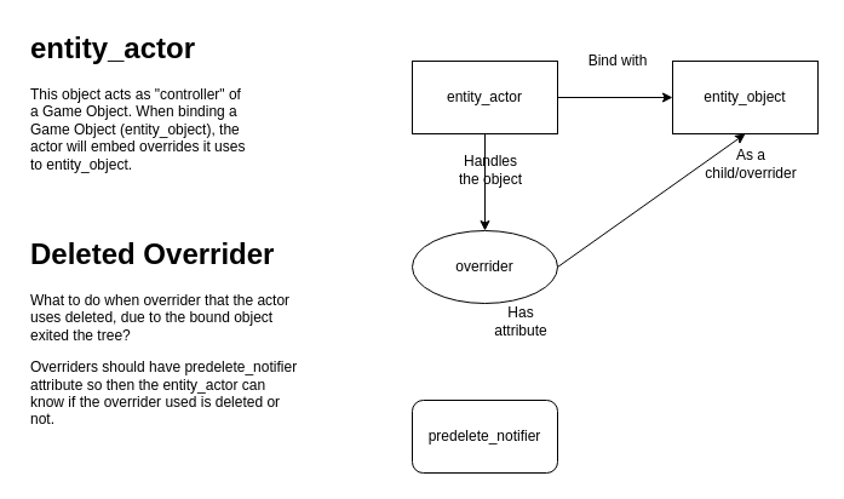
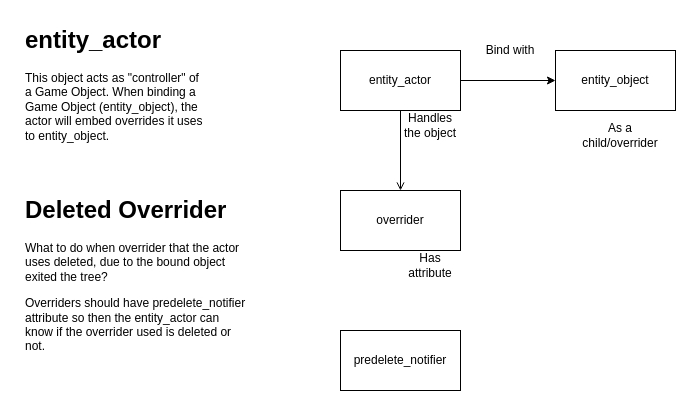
  <mxCell id="0" />
  <mxCell id="1" parent="0" />
  <mxCell id="2" value="entity_actor" style="rounded=0;whiteSpace=wrap;html=1;" vertex="1" parent="1"><mxGeometry x="340" y="50" width="120" height="60" as="geometry" /></mxCell>
- <mxCell id="3" value="overrider" style="ellipse;whiteSpace=wrap;html=1;" vertex="1" parent="1"><mxGeometry x="340" y="190" width="120" height="60" as="geometry" /></mxCell>
+ <mxCell id="3" value="overrider" style="rounded=0;whiteSpace=wrap;html=1;" vertex="1" parent="1"><mxGeometry x="340" y="190" width="120" height="60" as="geometry" /></mxCell>
  <mxCell id="4" value="entity_object" style="rounded=0;whiteSpace=wrap;html=1;" vertex="1" parent="1"><mxGeometry x="555" y="50" width="120" height="60" as="geometry" /></mxCell>
  <mxCell id="5" value="&lt;h1&gt;entity_actor&lt;/h1&gt;&lt;p&gt;This object acts as &quot;controller&quot; of a Game Object. When binding a Game Object (entity_object), the actor will embed overrides it uses to entity_object.&lt;/p&gt;" style="text;html=1;strokeColor=none;fillColor=none;spacing=5;spacingTop=-20;whiteSpace=wrap;overflow=hidden;rounded=0;" vertex="1" parent="1"><mxGeometry x="20" y="20" width="190" height="140" as="geometry" /></mxCell>
  <mxCell id="6" value="&lt;h1&gt;Deleted Overrider&lt;/h1&gt;&lt;p&gt;What to do when overrider that the actor uses deleted, due to the bound object exited the tree?&lt;/p&gt;&lt;p&gt;Overriders should have predelete_notifier attribute so then the entity_actor can know if the overrider used is deleted or not.&lt;/p&gt;" style="text;html=1;strokeColor=none;fillColor=none;spacing=5;spacingTop=-20;whiteSpace=wrap;overflow=hidden;rounded=0;" vertex="1" parent="1"><mxGeometry x="20" y="190" width="230" height="180" as="geometry" /></mxCell>
- <mxCell id="7" value="predelete_notifier" style="whiteSpace=wrap;html=1;rounded=1;" vertex="1" parent="1"><mxGeometry x="340" y="330" width="120" height="60" as="geometry" /></mxCell>
- <mxCell id="8" value="" style="endArrow=classic;html=1;" edge="1" parent="1" source="2" target="3"><mxGeometry width="50" height="50" relative="1" as="geometry"><mxPoint x="375" y="240" as="sourcePoint" /><mxPoint x="425" y="190" as="targetPoint" /></mxGeometry></mxCell>
- <mxCell id="9" value="Handles the object" style="text;html=1;strokeColor=none;fillColor=none;align=center;verticalAlign=middle;whiteSpace=wrap;rounded=0;" vertex="1" parent="1"><mxGeometry x="375" y="125" width="60" height="30" as="geometry" /></mxCell>
+ <mxCell id="7" value="predelete_notifier" style="rounded=0;whiteSpace=wrap;html=1;" vertex="1" parent="1"><mxGeometry x="340" y="330" width="120" height="60" as="geometry" /></mxCell>
+ <mxCell id="8" value="" style="endArrow=open;html=1;" edge="1" parent="1" source="2" target="3"><mxGeometry width="50" height="50" relative="1" as="geometry"><mxPoint x="375" y="240" as="sourcePoint" /><mxPoint x="425" y="190" as="targetPoint" /></mxGeometry></mxCell>
+ <mxCell id="9" value="Handles the object" style="text;html=1;strokeColor=none;fillColor=none;align=center;verticalAlign=middle;whiteSpace=wrap;rounded=0;" vertex="1" parent="1"><mxGeometry x="400" y="110" width="60" height="30" as="geometry" /></mxCell>
  <mxCell id="10" value="Has attribute" style="text;html=1;strokeColor=none;fillColor=none;align=center;verticalAlign=middle;whiteSpace=wrap;rounded=0;" vertex="1" parent="1"><mxGeometry x="400" y="250" width="60" height="30" as="geometry" /></mxCell>
  <mxCell id="11" value="" style="endArrow=classic;html=1;" edge="1" parent="1" source="2" target="4"><mxGeometry width="50" height="50" relative="1" as="geometry"><mxPoint x="360" y="330" as="sourcePoint" /><mxPoint x="410" y="280" as="targetPoint" /></mxGeometry></mxCell>
  <mxCell id="12" value="Bind with" style="text;html=1;strokeColor=none;fillColor=none;align=center;verticalAlign=middle;whiteSpace=wrap;rounded=0;" vertex="1" parent="1"><mxGeometry x="480" y="35" width="60" height="30" as="geometry" /></mxCell>
  <mxCell id="13" value="As a child/overrider" style="text;html=1;strokeColor=none;fillColor=none;align=center;verticalAlign=middle;whiteSpace=wrap;rounded=0;" vertex="1" parent="1"><mxGeometry x="590" y="120" width="60" height="30" as="geometry" /></mxCell>
- <mxCell id="14" value="" style="endArrow=classic;html=1;exitX=1;exitY=0.5;exitDx=0;exitDy=0;entryX=0.5;entryY=1;entryDx=0;entryDy=0;" edge="1" parent="1" source="3" target="4"><mxGeometry width="50" height="50" relative="1" as="geometry"><mxPoint x="360" y="330" as="sourcePoint" /><mxPoint x="410" y="280" as="targetPoint" /></mxGeometry></mxCell>
